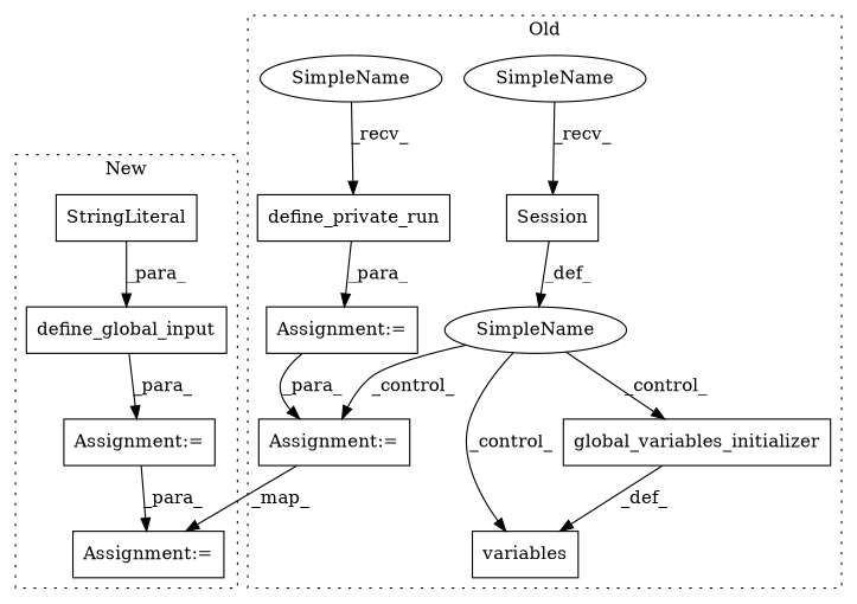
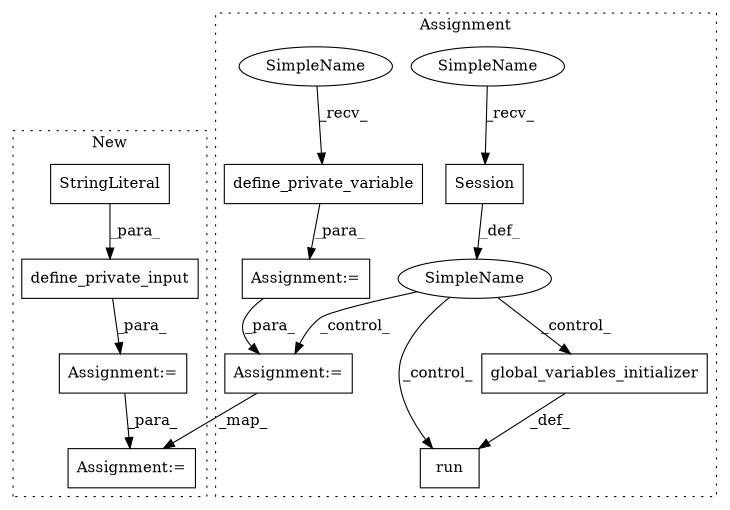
  digraph {
    node [a=32 l=1 shape=box]
    n1 [l=30 label=global_variables_initializer s=6230]
-   n2 [l="4,1" label=variables s="6215,6260"]
+   n2 [l="4,1" label=run s="6215,6260"]
    n3 [a=42 label=SimpleName shape=ellipse l=""]
    n4 [a=7 label="Assignment:=" s=6310]
-   n5 [l="24,1" label=define_private_run s="6105,6139"]
+   n5 [l="24,1" label=define_private_variable s="6105,6139"]
    n6 [l=9 label=Session s=6175]
    n7 [a=7 label="Assignment:=" s=6091]
    n8 [a=42 l=12 label=SimpleName s=6092 shape=ellipse]
    n9 [a=42 l=12 label=SimpleName s=6162 shape=ellipse]
-   n10 [l="21,1" label=define_global_input s="6311,6389"]
+   n10 [l="21,1" label=define_private_input s="6311,6389"]
    n11 [a=45 l=10 label=StringLiteral s=6332]
    n12 [a=7 label="Assignment:=" s=6297]
    n13 [a=7 label="Assignment:=" s=6510]
    subgraph cluster_1 {
-     label=Old
+     label=Assignment
      style=dotted
      n1
      n2
      n3
      n4
      n5
      n6
      n7
      n8
      n9
    }
    subgraph cluster_2 {
      label=New
      style=dotted
      n10
      n11
      n12
      n13
    }
    n1 -> n2 [label=_def_]
    n3 -> n1 [label=_control_]
    n3 -> n2 [label=_control_]
    n3 -> n4 [label=_control_]
    n4 -> n13 [label=_map_]
    n5 -> n7 [label=_para_]
    n6 -> n3 [label=_def_]
    n7 -> n4 [label=_para_]
    n8 -> n5 [label=_recv_]
    n9 -> n6 [label=_recv_]
    n10 -> n12 [label=_para_]
    n11 -> n10 [label=_para_]
    n12 -> n13 [label=_para_]
  }
